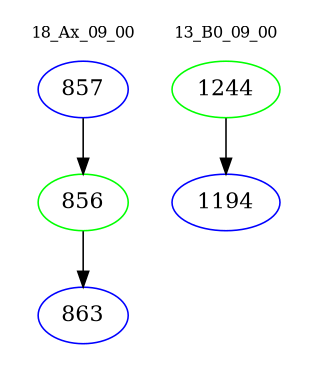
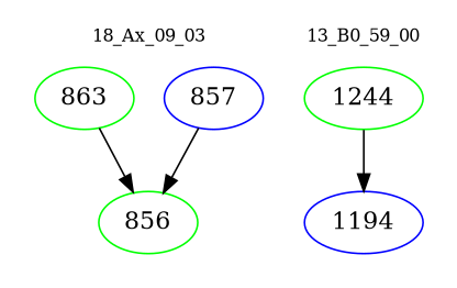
  digraph {
    node [color=green]
    edge [color=black]
    n1 [label=856]
    n2 [color=blue label=857]
-   n3 [color=blue label=863]
+   n3 [label=863]
    n4 [label=1244]
    n5 [color=blue label=1194]
    subgraph cluster_1 {
      color=white
      fontsize=10
-     label="18_Ax_09_00"
+     label="18_Ax_09_03"
      n1
      n2
      n3
    }
    subgraph cluster_2 {
      color=white
      fontsize=10
-     label="13_B0_09_00"
+     label="13_B0_59_00"
      n4
      n5
    }
-   n1 -> n3
+   n3 -> n1
    n2 -> n1
    n4 -> n5
  }
